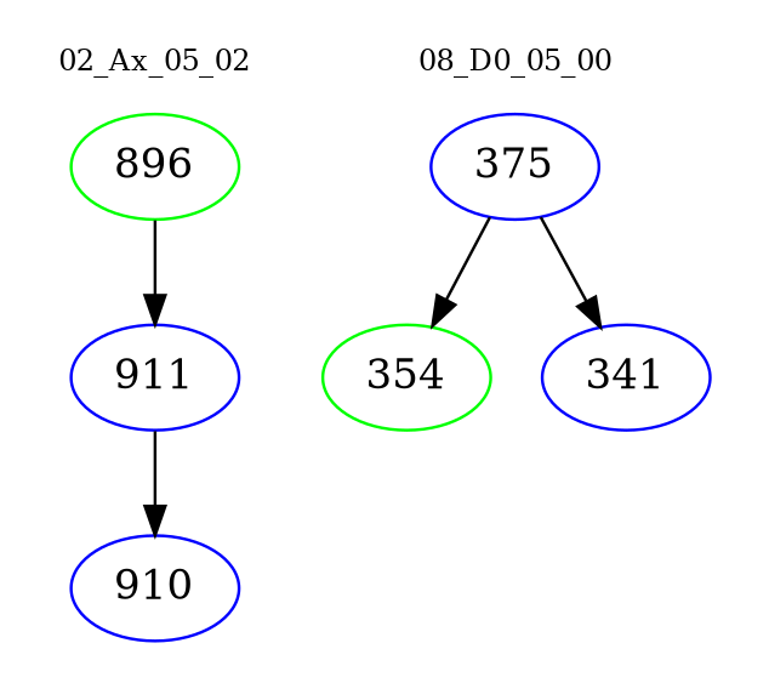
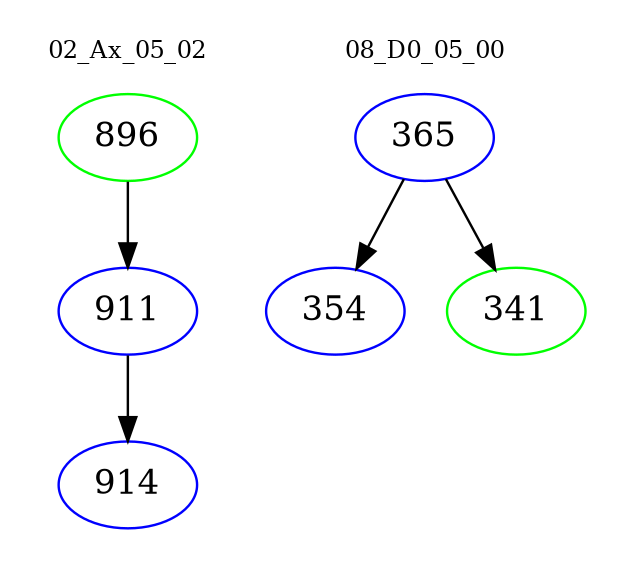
  digraph {
    node [color=blue]
    edge [color=black]
    n1 [color=green label=896]
    n2 [label=911]
-   n3 [label=910]
-   n4 [color=green label=354]
-   n5 [label=375]
-   n6 [label=341]
+   n3 [label=914]
+   n4 [label=354]
+   n5 [label=365]
+   n6 [color=green label=341]
    subgraph cluster_1 {
      color=white
      fontsize=10
      label="02_Ax_05_02"
      n1
      n2
      n3
    }
    subgraph cluster_2 {
      color=white
      fontsize=10
      label="08_D0_05_00"
      n4
      n5
      n6
    }
    n1 -> n2
    n2 -> n3
    n5 -> n4
    n5 -> n6
  }
